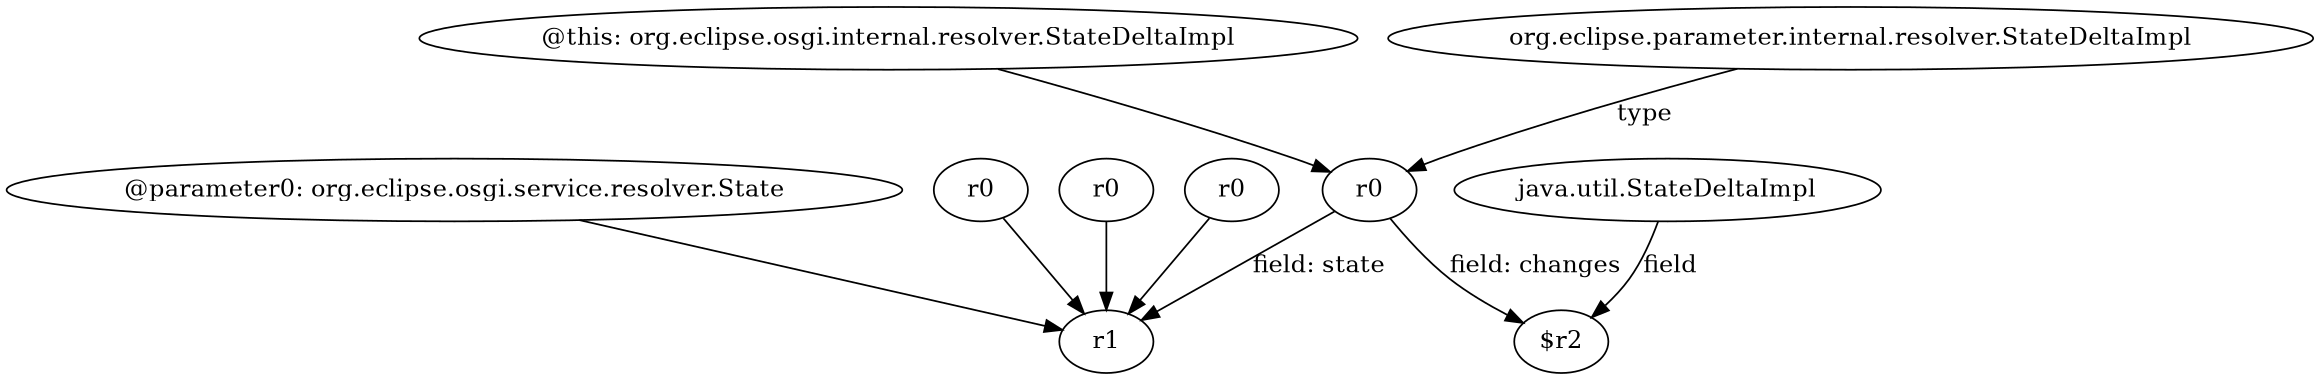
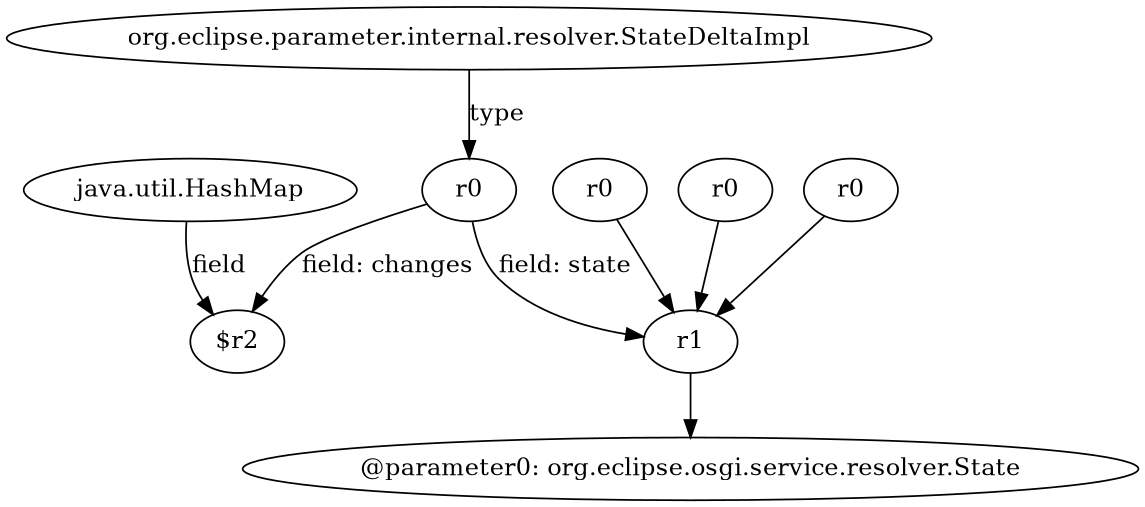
  digraph {
    n1 [label="@parameter0: org.eclipse.osgi.service.resolver.State"]
    n2 [label=r1]
-   n3 [label="java.util.StateDeltaImpl"]
+   n3 [label="java.util.HashMap"]
    n4 [label="$r2"]
    n5 [label=r0]
    n6 [label=r0]
-   n7 [label="@this: org.eclipse.osgi.internal.resolver.StateDeltaImpl"]
    n8 [label="org.eclipse.parameter.internal.resolver.StateDeltaImpl"]
    n9 [label=r0]
    n10 [label=r0]
-   n1 -> n2
+   n2 -> n1
    n3 -> n4 [label=field]
    n5 -> n2 [label="field: state"]
    n5 -> n4 [label="field: changes"]
    n6 -> n2
-   n7 -> n5
    n8 -> n5 [label=type]
    n9 -> n2
    n10 -> n2
  }
